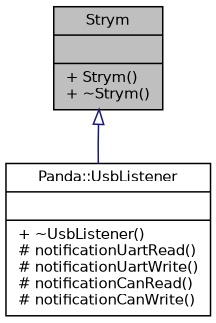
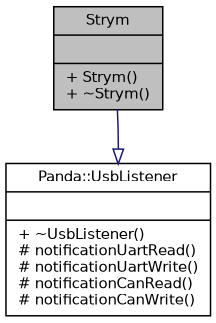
  digraph {
    node [color=black fontname=Helvetica fontsize=10 shape=record style=filled]
    n1 [fillcolor=grey75 fontcolor=black height=0.2 label="{Strym\n||+ Strym()\l+ ~Strym()\l}" width=0.4]
    n2 [fillcolor=white height=0.2 label="{Panda::UsbListener\n||+ ~UsbListener()\l# notificationUartRead()\l# notificationUartWrite()\l# notificationCanRead()\l# notificationCanWrite()\l}" width=0.4]
-   n1 -> n2 [arrowtail=onormal color=midnightblue dir=back fontname=Helvetica fontsize=10 labelfontname=Helvetica labelfontsize=10 style=solid]
+   n2 -> n1 [arrowtail=onormal color=midnightblue dir=back fontname=Helvetica fontsize=10 labelfontname=Helvetica labelfontsize=10 style=solid]
  }
